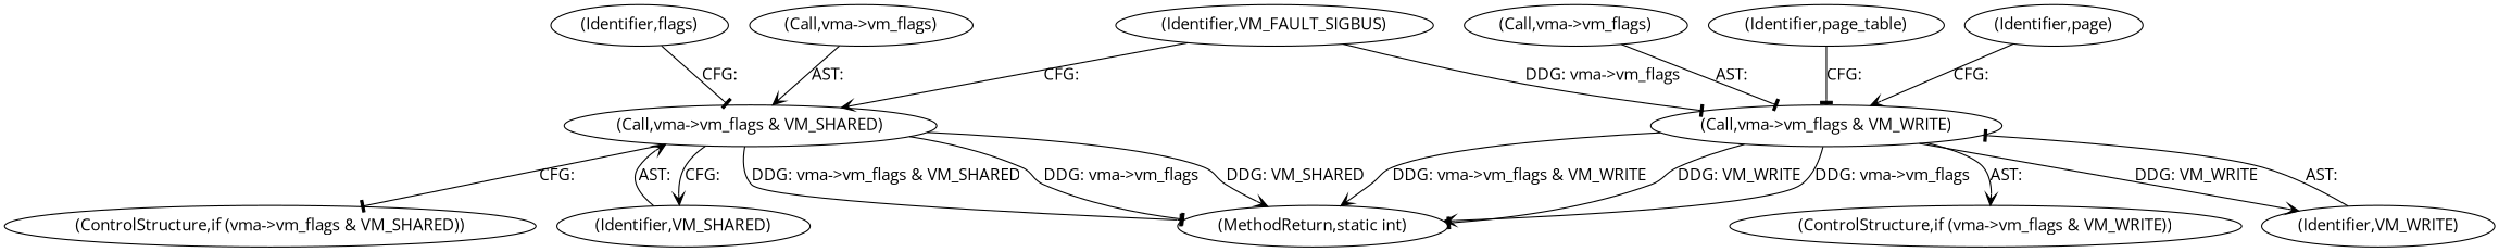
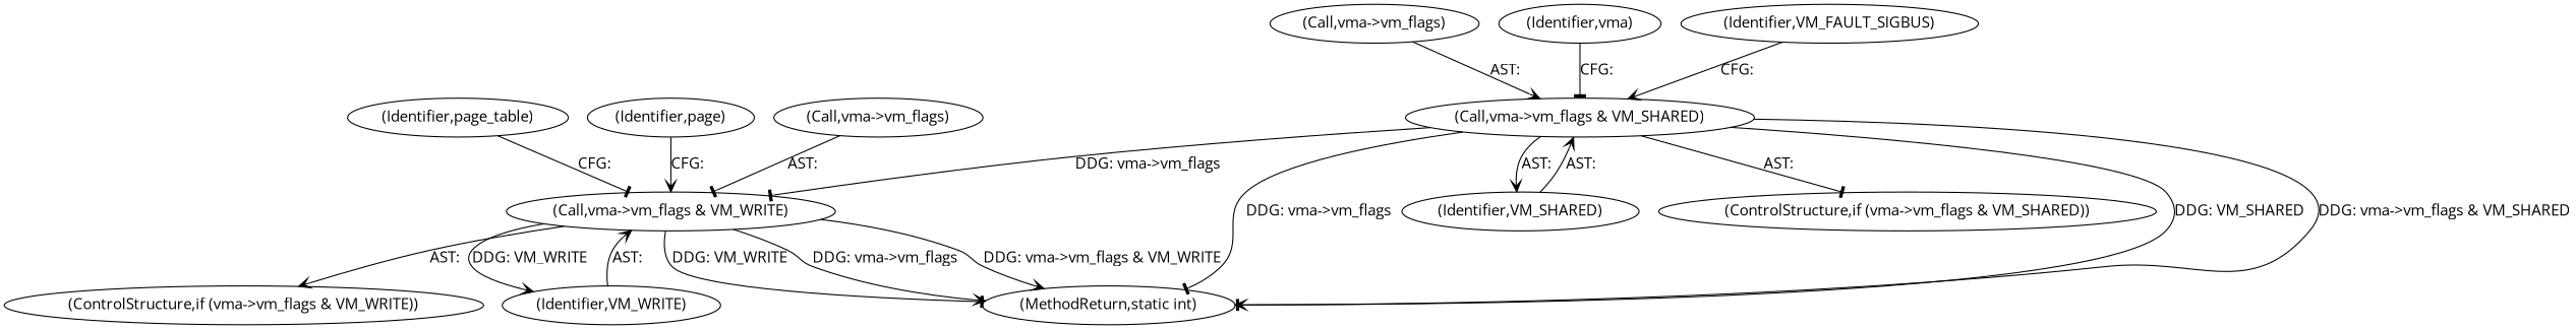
  digraph {
    fontname="Open Sans"
    node [fontname="Open Sans"]
    edge [arrowhead=vee fontname="Open Sans"]
    n1 [label="(Call,vma->vm_flags & VM_SHARED)"]
    n2 [label="(Call,vma->vm_flags & VM_WRITE)"]
    n3 [label="(MethodReturn,static int)"]
    n4 [label="(Identifier,VM_SHARED)"]
    n5 [label="(ControlStructure,if (vma->vm_flags & VM_SHARED))"]
    n6 [label="(ControlStructure,if (vma->vm_flags & VM_WRITE))"]
    n7 [label="(Identifier,VM_WRITE)"]
    n8 [label="(Call,vma->vm_flags)"]
    n9 [label="(Identifier,page_table)"]
-   n10 [label="(Identifier,flags)"]
+   n10 [label="(Identifier,vma)"]
    n11 [label="(Identifier,page)"]
    n12 [label="(Identifier,VM_FAULT_SIGBUS)"]
    n13 [label="(Call,vma->vm_flags)"]
-   n12 -> n2 [arrowhead=tee label="DDG: vma->vm_flags"]
+   n1 -> n2 [arrowhead=tee label="DDG: vma->vm_flags"]
    n1 -> n3 [label="DDG: VM_SHARED"]
    n1 -> n3 [arrowhead=tee label="DDG: vma->vm_flags & VM_SHARED"]
    n1 -> n3 [arrowhead=tee label="DDG: vma->vm_flags"]
-   n1 -> n4 [label="CFG: "]
-   n1 -> n5 [arrowhead=tee label="CFG: "]
+   n1 -> n4 [label="AST: "]
+   n1 -> n5 [arrowhead=tee label="AST: "]
    n2 -> n3 [arrowhead=tee label="DDG: VM_WRITE"]
    n2 -> n3 [label="DDG: vma->vm_flags"]
    n2 -> n3 [label="DDG: vma->vm_flags & VM_WRITE"]
    n2 -> n6 [label="AST: "]
    n2 -> n7 [label="DDG: VM_WRITE"]
    n4 -> n1 [label="AST: "]
-   n7 -> n2 [arrowhead=tee label="AST: "]
+   n7 -> n2 [label="AST: "]
    n8 -> n1 [label="AST: "]
    n9 -> n2 [arrowhead=tee label="CFG: "]
    n10 -> n1 [arrowhead=tee label="CFG: "]
    n11 -> n2 [label="CFG: "]
    n12 -> n1 [label="CFG: "]
    n13 -> n2 [arrowhead=tee label="AST: "]
  }
